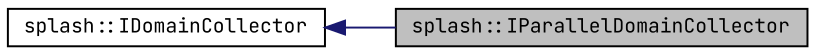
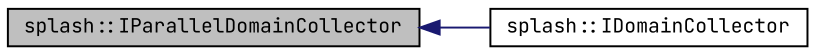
  digraph {
    rankdir=LR
    fontname="JetBrains Mono"
    node [color=black fontname="JetBrains Mono" fontsize=10 shape=record style=filled]
    n1 [fillcolor=grey75 fontcolor=black height=0.2 label="splash::IParallelDomainCollector" width=0.4]
    n2 [fillcolor=white height=0.2 label="splash::IDomainCollector" width=0.4]
-   n2 -> n1 [color=midnightblue dir=back fontname="JetBrains Mono" fontsize=10 labelfontname=FreeSans labelfontsize=10 style=solid]
+   n1 -> n2 [color=midnightblue dir=back fontname="JetBrains Mono" fontsize=10 labelfontname=FreeSans labelfontsize=10 style=solid]
  }
